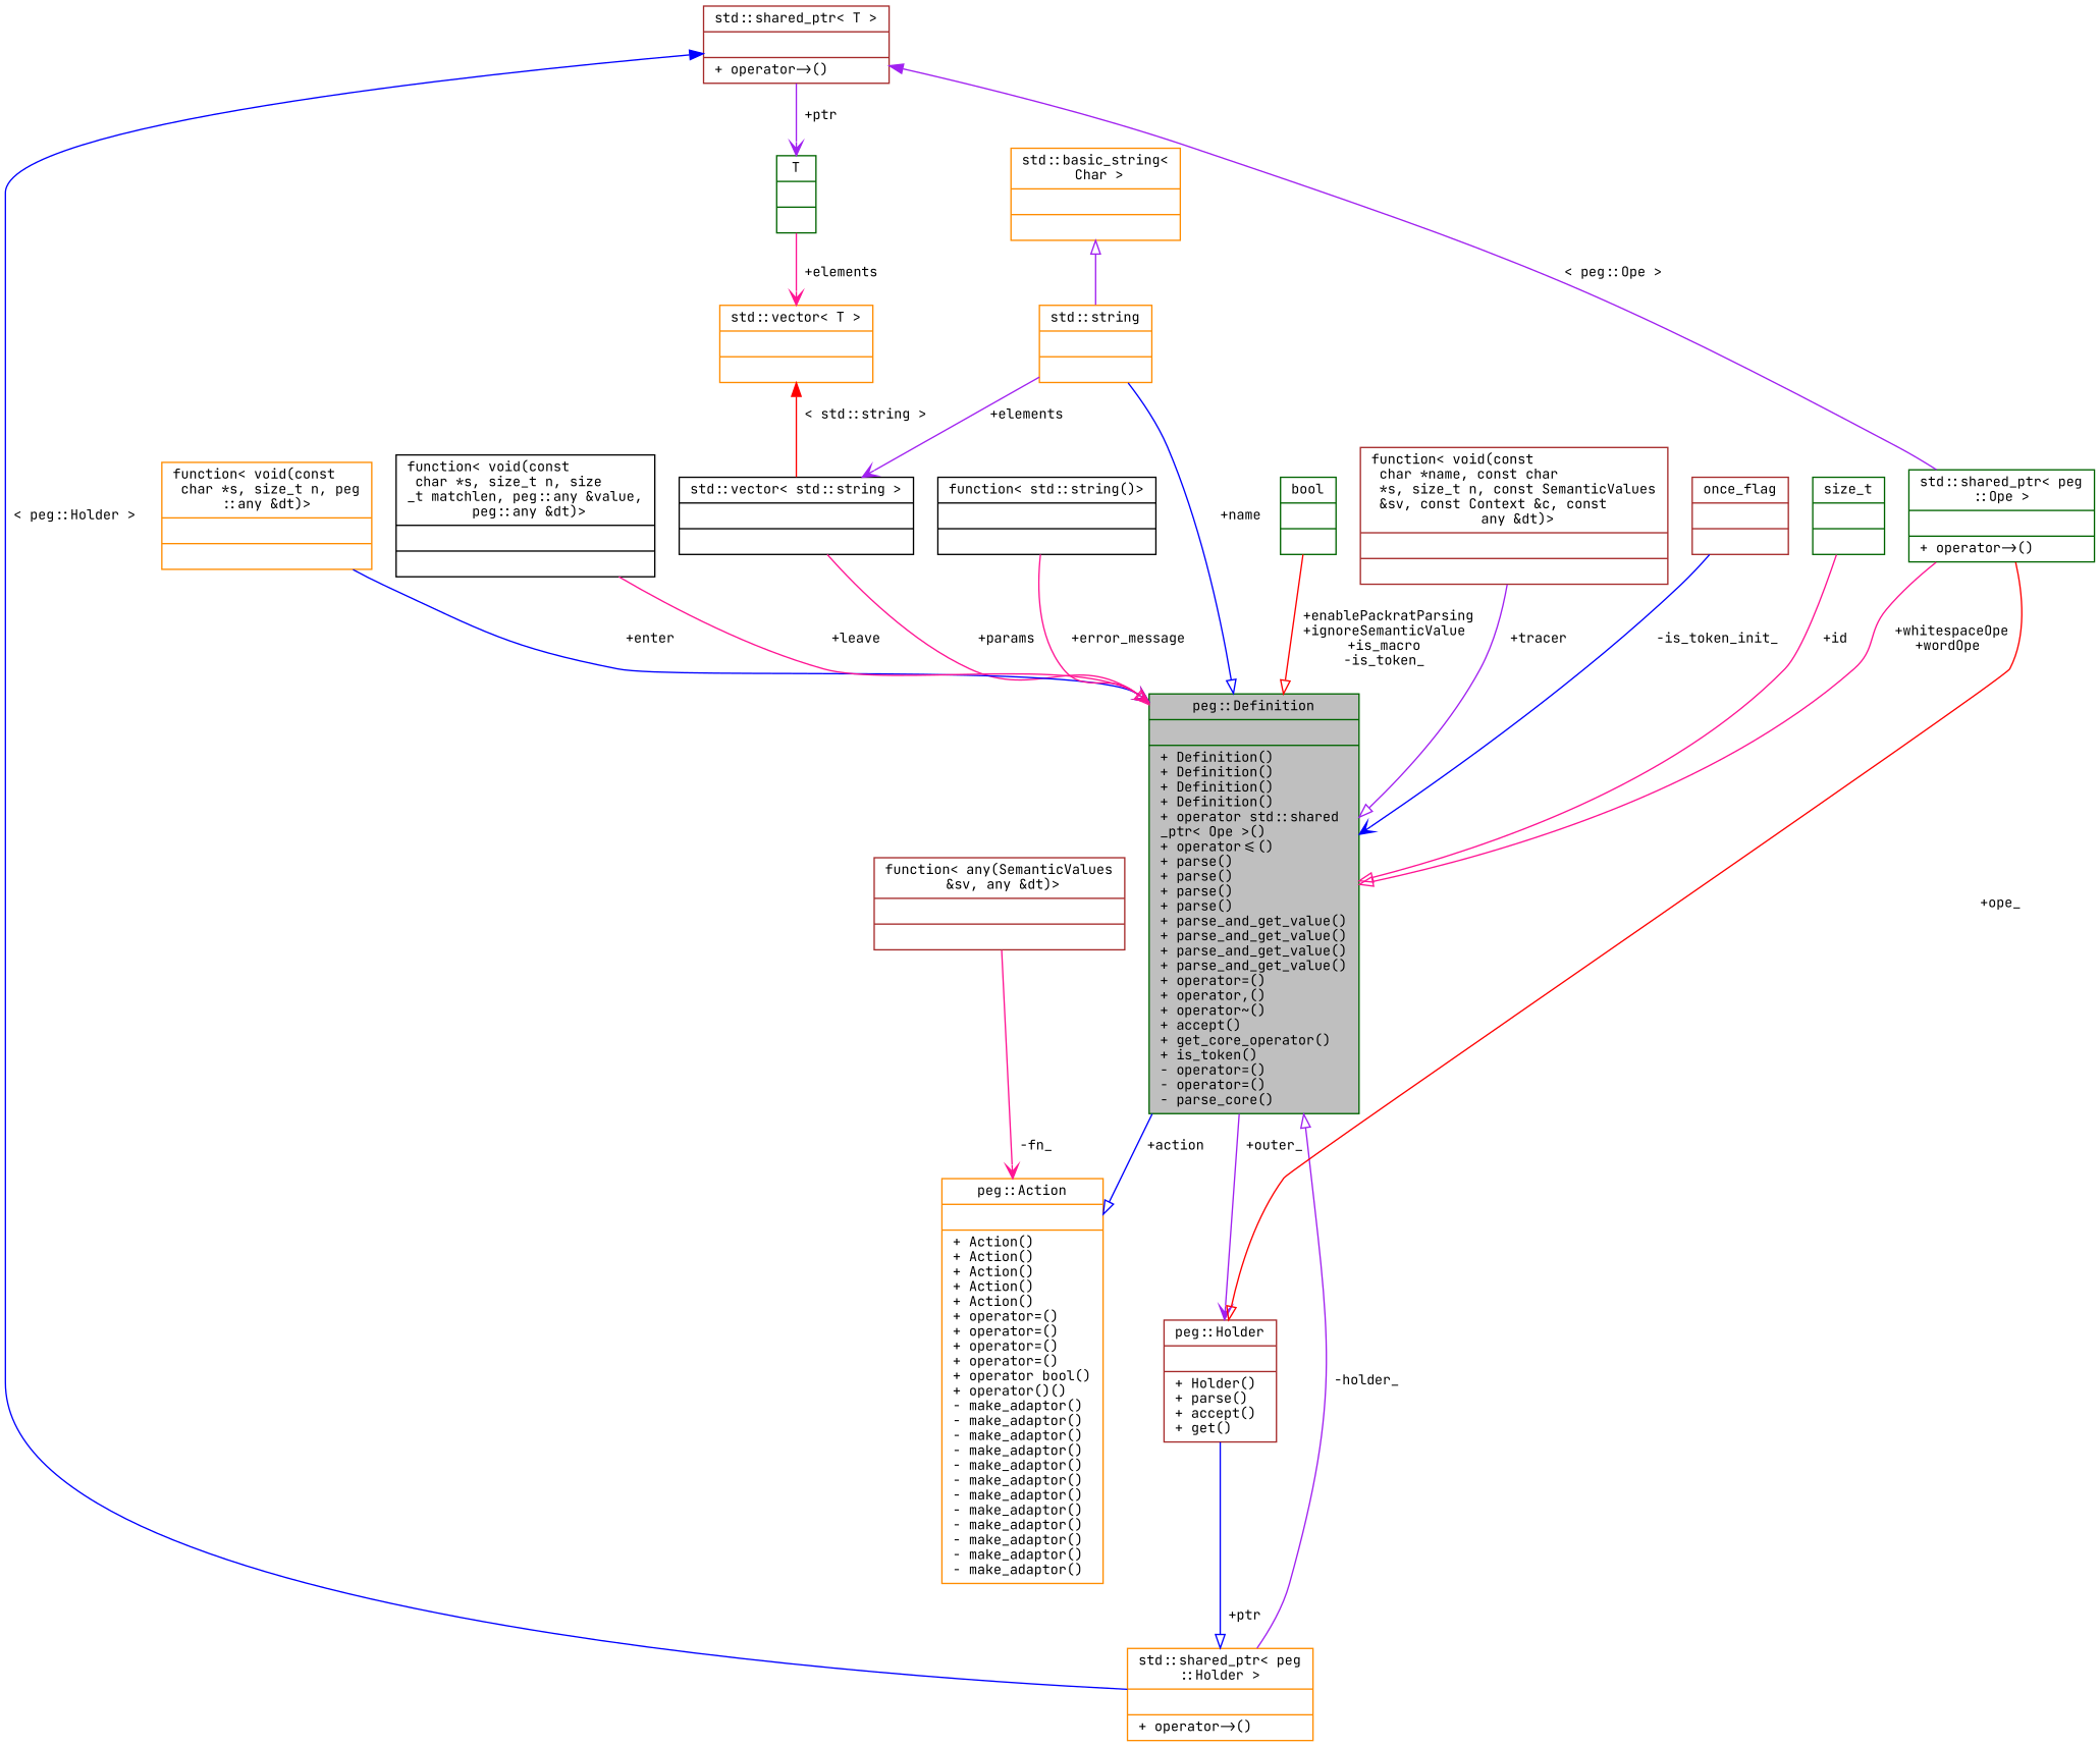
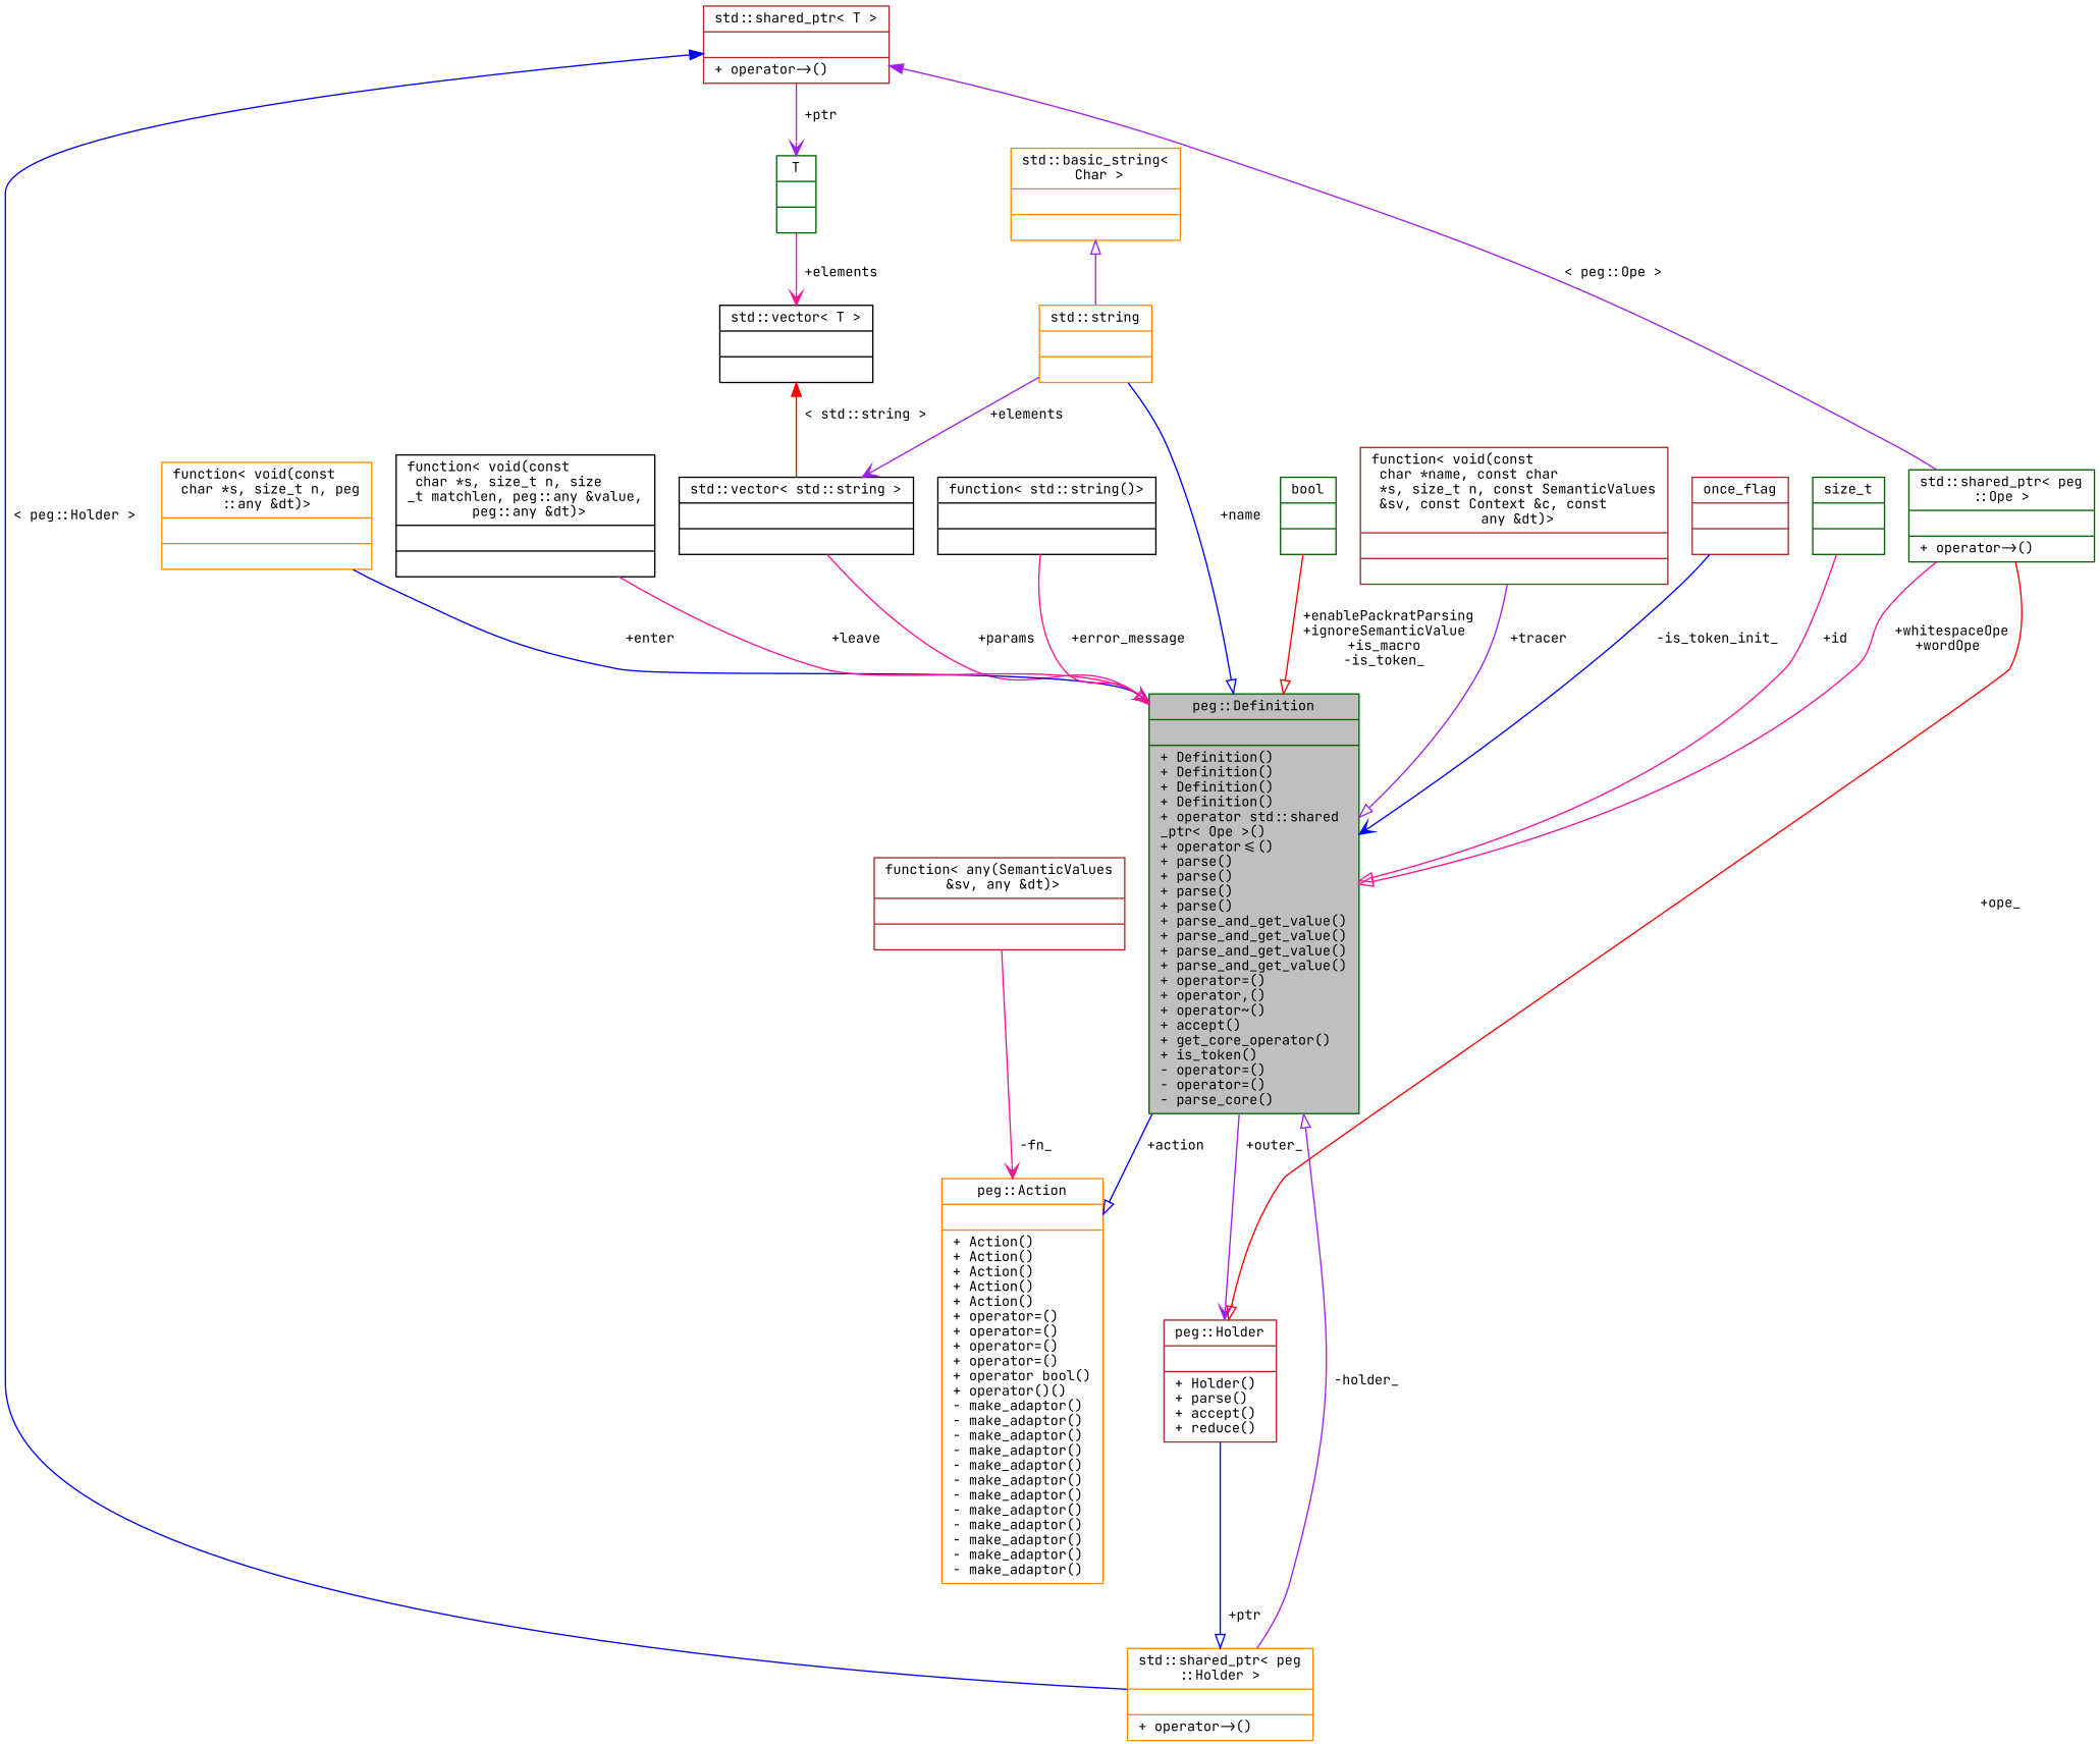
  digraph {
    fontname="JetBrains Mono"
    node [color=darkorange fillcolor=white fontname="JetBrains Mono" fontsize=10 shape=record style=filled]
    edge [arrowhead=onormal color=purple fontname="JetBrains Mono" fontsize=10 labelfontname=Helvetica labelfontsize=10 style=solid]
    n1 [color=darkgreen fillcolor=grey75 fontcolor=black height=0.2 label="{peg::Definition\n||+ Definition()\l+ Definition()\l+ Definition()\l+ Definition()\l+ operator std::shared\l_ptr\< Ope \>()\l+ operator\<=()\l+ parse()\l+ parse()\l+ parse()\l+ parse()\l+ parse_and_get_value()\l+ parse_and_get_value()\l+ parse_and_get_value()\l+ parse_and_get_value()\l+ operator=()\l+ operator,()\l+ operator~()\l+ accept()\l+ get_core_operator()\l+ is_token()\l- operator=()\l- operator=()\l- parse_core()\l}" width=0.4]
-   n2 [color=brown height=0.2 label="{peg::Holder\n||+ Holder()\l+ parse()\l+ accept()\l+ get()\l}" width=0.4]
+   n2 [color=brown height=0.2 label="{peg::Holder\n||+ Holder()\l+ parse()\l+ accept()\l+ reduce()\l}" width=0.4]
    n3 [height=0.2 label="{peg::Action\n||+ Action()\l+ Action()\l+ Action()\l+ Action()\l+ Action()\l+ operator=()\l+ operator=()\l+ operator=()\l+ operator=()\l+ operator bool()\l+ operator()()\l- make_adaptor()\l- make_adaptor()\l- make_adaptor()\l- make_adaptor()\l- make_adaptor()\l- make_adaptor()\l- make_adaptor()\l- make_adaptor()\l- make_adaptor()\l- make_adaptor()\l- make_adaptor()\l- make_adaptor()\l}" width=0.4]
    n4 [height=0.2 label="{std::shared_ptr\< peg\l::Holder \>\n||+ operator-\>()\l}" width=0.4]
    n5 [height=0.2 label="{std::string\n||}" width=0.4]
    n6 [color=black height=0.2 label="{std::vector\< std::string \>\n||}" width=0.4]
    n7 [height=0.2 label="{std::basic_string\<\l Char \>\n||}" width=0.4]
    n8 [color=darkgreen height=0.2 label="{size_t\n||}" width=0.4]
    n9 [color=brown height=0.2 label="{function\< any(SemanticValues\l &sv, any &dt)\>\n||}" width=0.4]
    n10 [height=0.2 label="{function\< void(const\l char *s, size_t n, peg\l::any &dt)\>\n||}" width=0.4]
    n11 [color=black height=0.2 label="{function\< void(const\l char *s, size_t n, size\l_t matchlen, peg::any &value,\l peg::any &dt)\>\n||}" width=0.4]
    n12 [color=black height=0.2 label="{function\< std::string()\>\n||}" width=0.4]
    n13 [color=darkgreen height=0.2 label="{bool\n||}" width=0.4]
    n14 [color=darkgreen height=0.2 label="{std::shared_ptr\< peg\l::Ope \>\n||+ operator-\>()\l}" width=0.4]
    n15 [color=brown height=0.2 label="{std::shared_ptr\< T \>\n||+ operator-\>()\l}" width=0.4]
    n16 [color=darkgreen height=0.2 label="{T\n||}" width=0.4]
-   n17 [height=0.2 label="{std::vector\< T \>\n||}" width=0.4]
+   n17 [color=black height=0.2 label="{std::vector\< T \>\n||}" width=0.4]
    n18 [color=brown height=0.2 label="{function\< void(const\l char *name, const char\l *s, size_t n, const SemanticValues\l &sv, const Context &c, const\l any &dt)\>\n||}" width=0.4]
    n19 [color=brown height=0.2 label="{once_flag\n||}" width=0.4]
    n1 -> n2 [arrowhead=vee label=" +outer_"]
    n1 -> n3 [color=blue label=" +action"]
    n2 -> n4 [color=blue label=" +ptr"]
    n4 -> n1 [label=" -holder_"]
    n5 -> n1 [color=blue label=" +name"]
    n5 -> n6 [arrowhead=vee label=" +elements"]
    n6 -> n1 [color=deeppink label=" +params"]
    n7 -> n5 [arrowtail=onormal dir=back arrowhead=""]
    n8 -> n1 [color=deeppink label=" +id"]
    n9 -> n3 [arrowhead=vee color=deeppink label=" -fn_"]
    n10 -> n1 [arrowhead=vee color=blue label=" +enter"]
    n11 -> n1 [arrowhead=vee color=deeppink label=" +leave"]
    n12 -> n1 [color=deeppink label=" +error_message"]
    n13 -> n1 [color=red label=" +enablePackratParsing\n+ignoreSemanticValue\n+is_macro\n-is_token_"]
    n14 -> n1 [color=deeppink label=" +whitespaceOpe\n+wordOpe"]
    n14 -> n2 [color=red label=" +ope_"]
    n15 -> n4 [color=blue dir=back label=" \< peg::Holder \>" arrowhead=""]
    n15 -> n14 [dir=back label=" \< peg::Ope \>" arrowhead=""]
    n15 -> n16 [arrowhead=vee label=" +ptr"]
    n16 -> n17 [arrowhead=vee color=deeppink label=" +elements"]
    n17 -> n6 [color=red dir=back label=" \< std::string \>" arrowhead=""]
    n18 -> n1 [label=" +tracer"]
    n19 -> n1 [arrowhead=vee color=blue label=" -is_token_init_"]
  }
